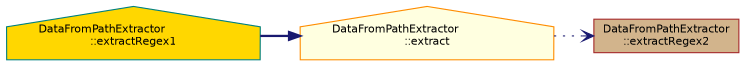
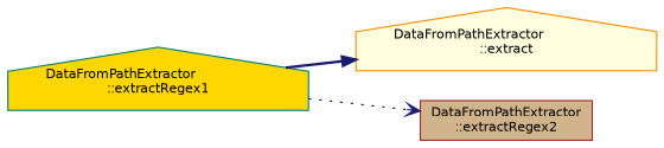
  digraph {
    rankdir=LR
    node [fontname=Helvetica fontsize=10 shape=house style=filled]
    edge [color=midnightblue fontname=Helvetica fontsize=10 labelfontname=Helvetica labelfontsize=10]
    n1 [color=darkorange fillcolor=lightyellow fontcolor=black height=0.2 label="DataFromPathExtractor\l::extract" width=0.4]
    n2 [color=brown fillcolor=tan height=0.2 label="DataFromPathExtractor\l::extractRegex2" shape=box width=0.4]
    n3 [color=teal fillcolor=gold height=0.2 label="DataFromPathExtractor\l::extractRegex1" width=0.4]
-   n1 -> n2 [arrowhead=vee style=dotted]
+   n3 -> n2 [arrowhead=vee style=dotted]
    n3 -> n1 [arrowhead=normal style=bold]
  }
